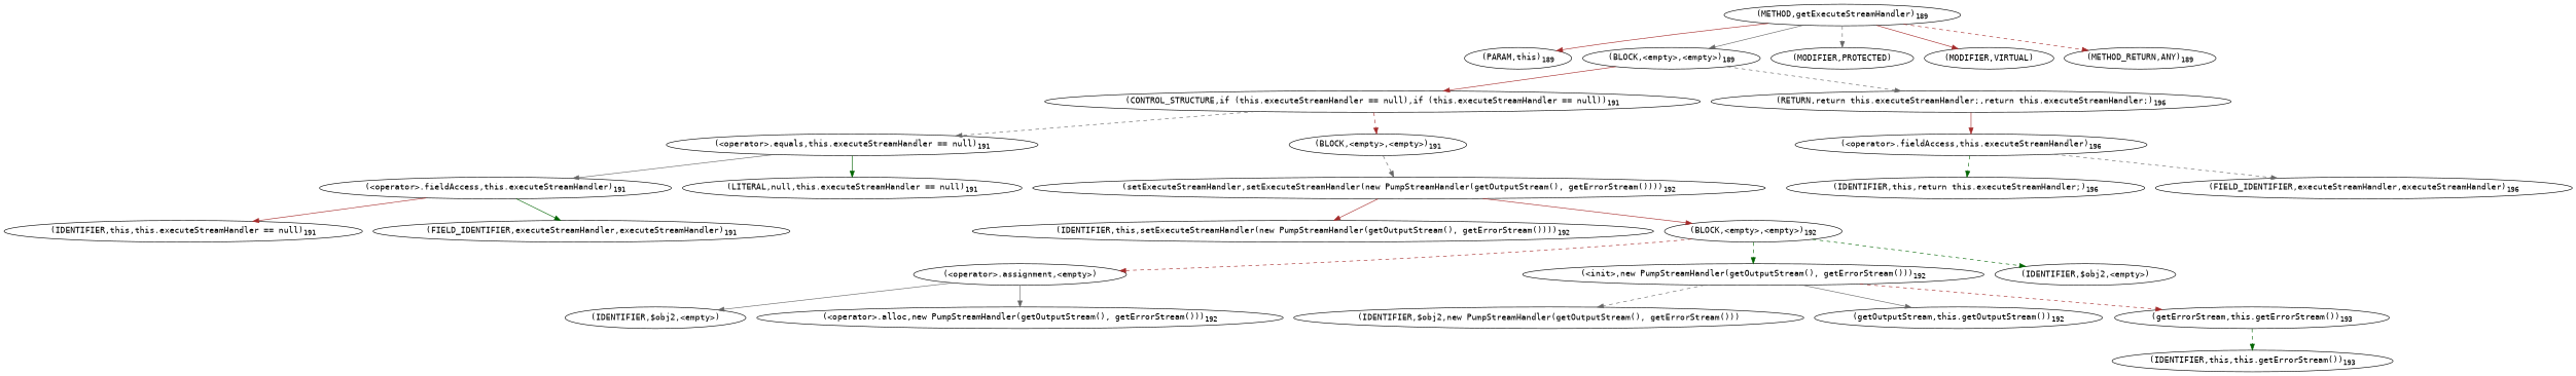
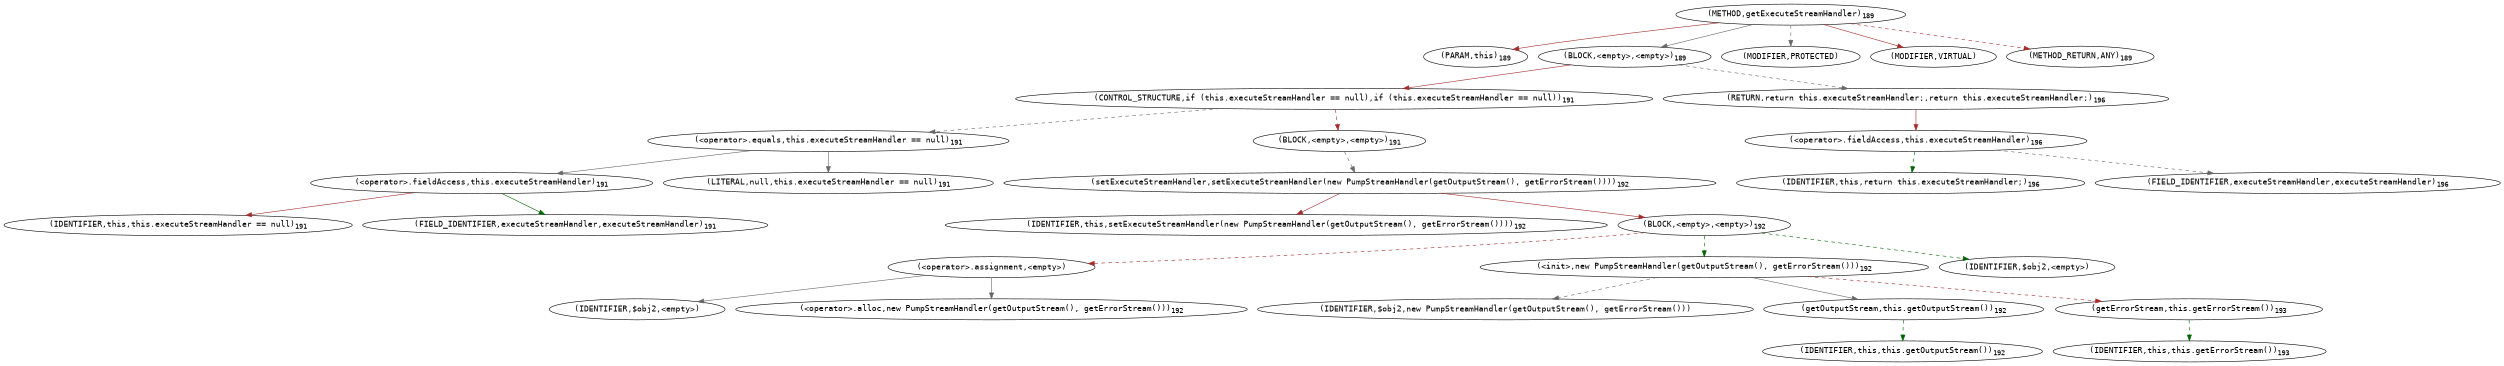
  digraph {
    fontname="DejaVu Sans Mono"
    node [fontname="DejaVu Sans Mono"]
    edge [color=gray40 fontname="DejaVu Sans Mono" style=dashed]
    n1 [label=<(METHOD,getExecuteStreamHandler)<SUB>189</SUB>>]
    n2 [label=<(PARAM,this)<SUB>189</SUB>>]
    n3 [label=<(BLOCK,&lt;empty&gt;,&lt;empty&gt;)<SUB>189</SUB>>]
    n4 [label=<(MODIFIER,PROTECTED)>]
    n5 [label=<(MODIFIER,VIRTUAL)>]
    n6 [label=<(METHOD_RETURN,ANY)<SUB>189</SUB>>]
    n7 [label=<(CONTROL_STRUCTURE,if (this.executeStreamHandler == null),if (this.executeStreamHandler == null))<SUB>191</SUB>>]
    n8 [label=<(RETURN,return this.executeStreamHandler;,return this.executeStreamHandler;)<SUB>196</SUB>>]
    n9 [label=<(&lt;operator&gt;.equals,this.executeStreamHandler == null)<SUB>191</SUB>>]
    n10 [label=<(BLOCK,&lt;empty&gt;,&lt;empty&gt;)<SUB>191</SUB>>]
    n11 [label=<(&lt;operator&gt;.fieldAccess,this.executeStreamHandler)<SUB>196</SUB>>]
    n12 [label=<(&lt;operator&gt;.fieldAccess,this.executeStreamHandler)<SUB>191</SUB>>]
    n13 [label=<(LITERAL,null,this.executeStreamHandler == null)<SUB>191</SUB>>]
    n14 [label=<(setExecuteStreamHandler,setExecuteStreamHandler(new PumpStreamHandler(getOutputStream(), getErrorStream())))<SUB>192</SUB>>]
    n15 [label=<(IDENTIFIER,this,this.executeStreamHandler == null)<SUB>191</SUB>>]
    n16 [label=<(FIELD_IDENTIFIER,executeStreamHandler,executeStreamHandler)<SUB>191</SUB>>]
    n17 [label=<(IDENTIFIER,this,setExecuteStreamHandler(new PumpStreamHandler(getOutputStream(), getErrorStream())))<SUB>192</SUB>>]
    n18 [label=<(BLOCK,&lt;empty&gt;,&lt;empty&gt;)<SUB>192</SUB>>]
    n19 [label=<(&lt;operator&gt;.assignment,&lt;empty&gt;)>]
    n20 [label=<(&lt;init&gt;,new PumpStreamHandler(getOutputStream(), getErrorStream()))<SUB>192</SUB>>]
    n21 [label=<(IDENTIFIER,$obj2,&lt;empty&gt;)>]
    n22 [label=<(IDENTIFIER,$obj2,&lt;empty&gt;)>]
    n23 [label=<(&lt;operator&gt;.alloc,new PumpStreamHandler(getOutputStream(), getErrorStream()))<SUB>192</SUB>>]
    n24 [label=<(IDENTIFIER,$obj2,new PumpStreamHandler(getOutputStream(), getErrorStream()))>]
    n25 [label=<(getOutputStream,this.getOutputStream())<SUB>192</SUB>>]
    n26 [label=<(getErrorStream,this.getErrorStream())<SUB>193</SUB>>]
+   n27 [label=<(IDENTIFIER,this,this.getOutputStream())<SUB>192</SUB>>]
    n28 [label=<(IDENTIFIER,this,this.getErrorStream())<SUB>193</SUB>>]
    n29 [label=<(IDENTIFIER,this,return this.executeStreamHandler;)<SUB>196</SUB>>]
    n30 [label=<(FIELD_IDENTIFIER,executeStreamHandler,executeStreamHandler)<SUB>196</SUB>>]
    n1 -> n2 [color=brown style=solid]
    n1 -> n3 [style=solid]
    n1 -> n4
    n1 -> n5 [color=brown style=solid]
    n1 -> n6 [color=brown]
    n3 -> n7 [color=brown style=solid]
    n3 -> n8
    n7 -> n9
    n7 -> n10 [color=brown]
    n8 -> n11 [color=brown style=solid]
    n9 -> n12 [style=solid]
-   n9 -> n13 [color=darkgreen style=solid]
+   n9 -> n13 [style=solid]
    n10 -> n14
    n11 -> n29 [color=darkgreen]
    n11 -> n30
    n12 -> n15 [color=brown style=solid]
    n12 -> n16 [color=darkgreen style=solid]
    n14 -> n17 [color=brown style=solid]
    n14 -> n18 [color=brown style=solid]
    n18 -> n19 [color=brown]
    n18 -> n20 [color=darkgreen]
    n18 -> n21 [color=darkgreen]
    n19 -> n22 [style=solid]
    n19 -> n23 [style=solid]
    n20 -> n24
    n20 -> n25 [style=solid]
    n20 -> n26 [color=brown]
+   n25 -> n27 [color=darkgreen]
    n26 -> n28 [color=darkgreen]
  }
